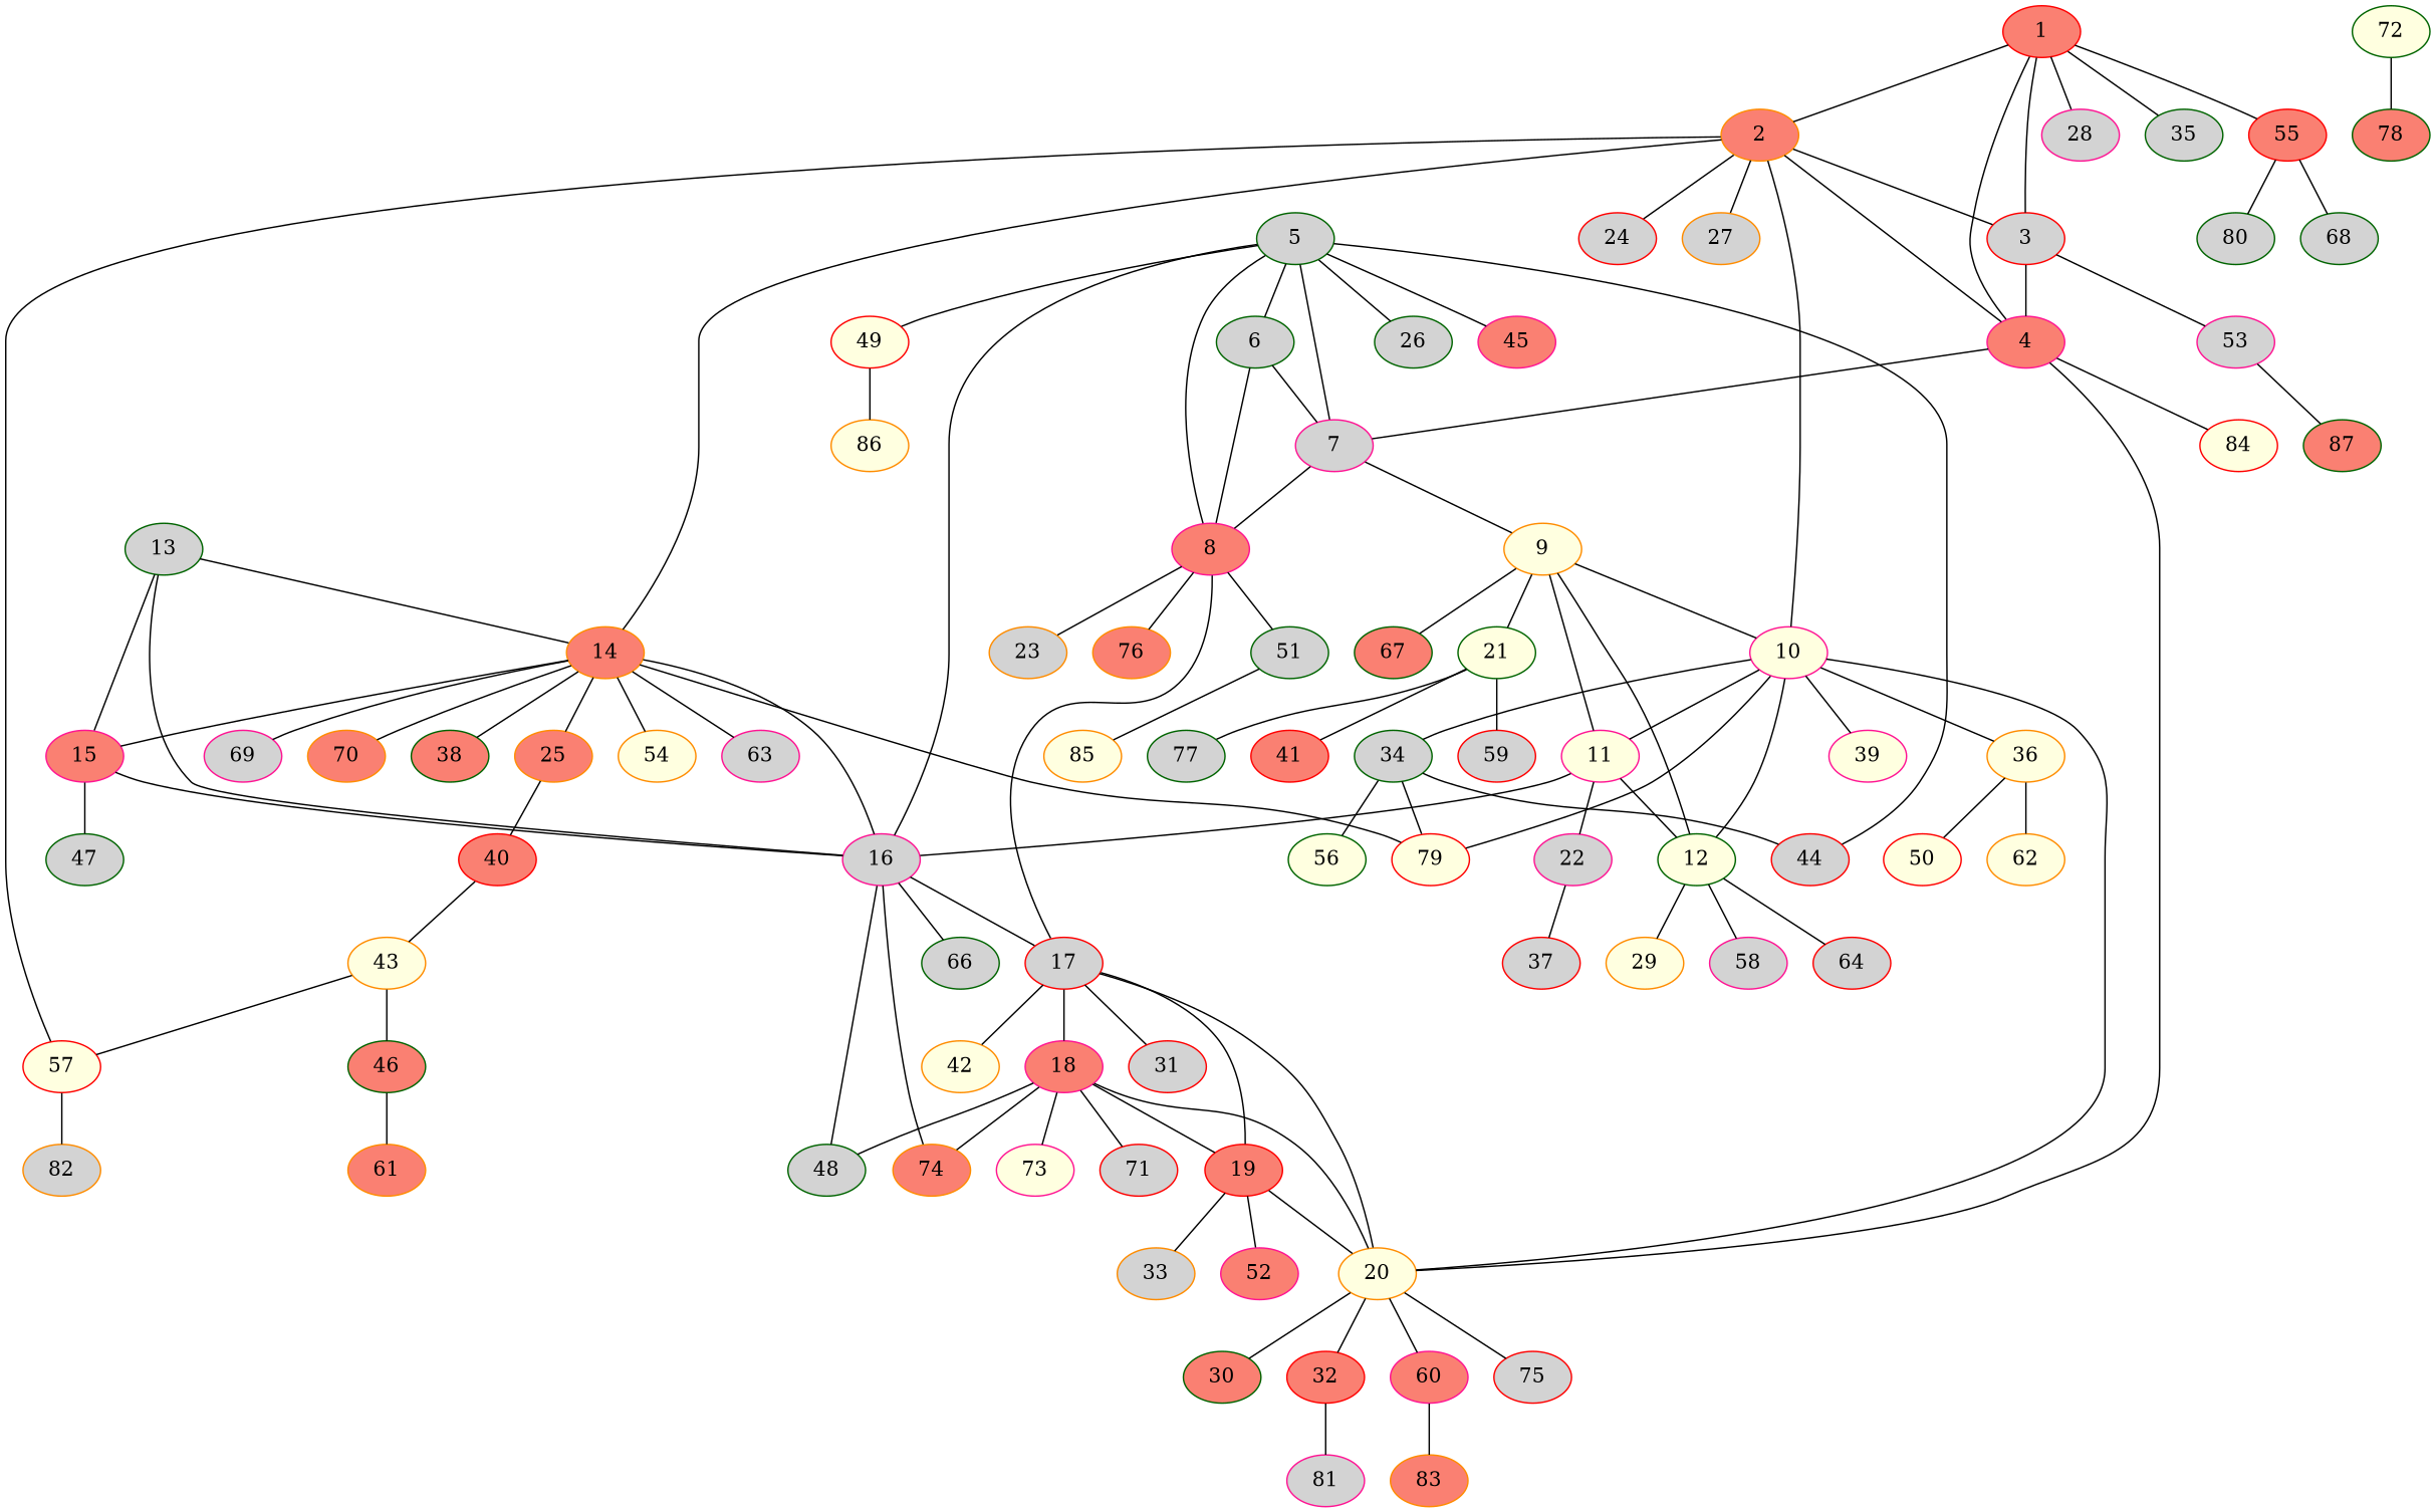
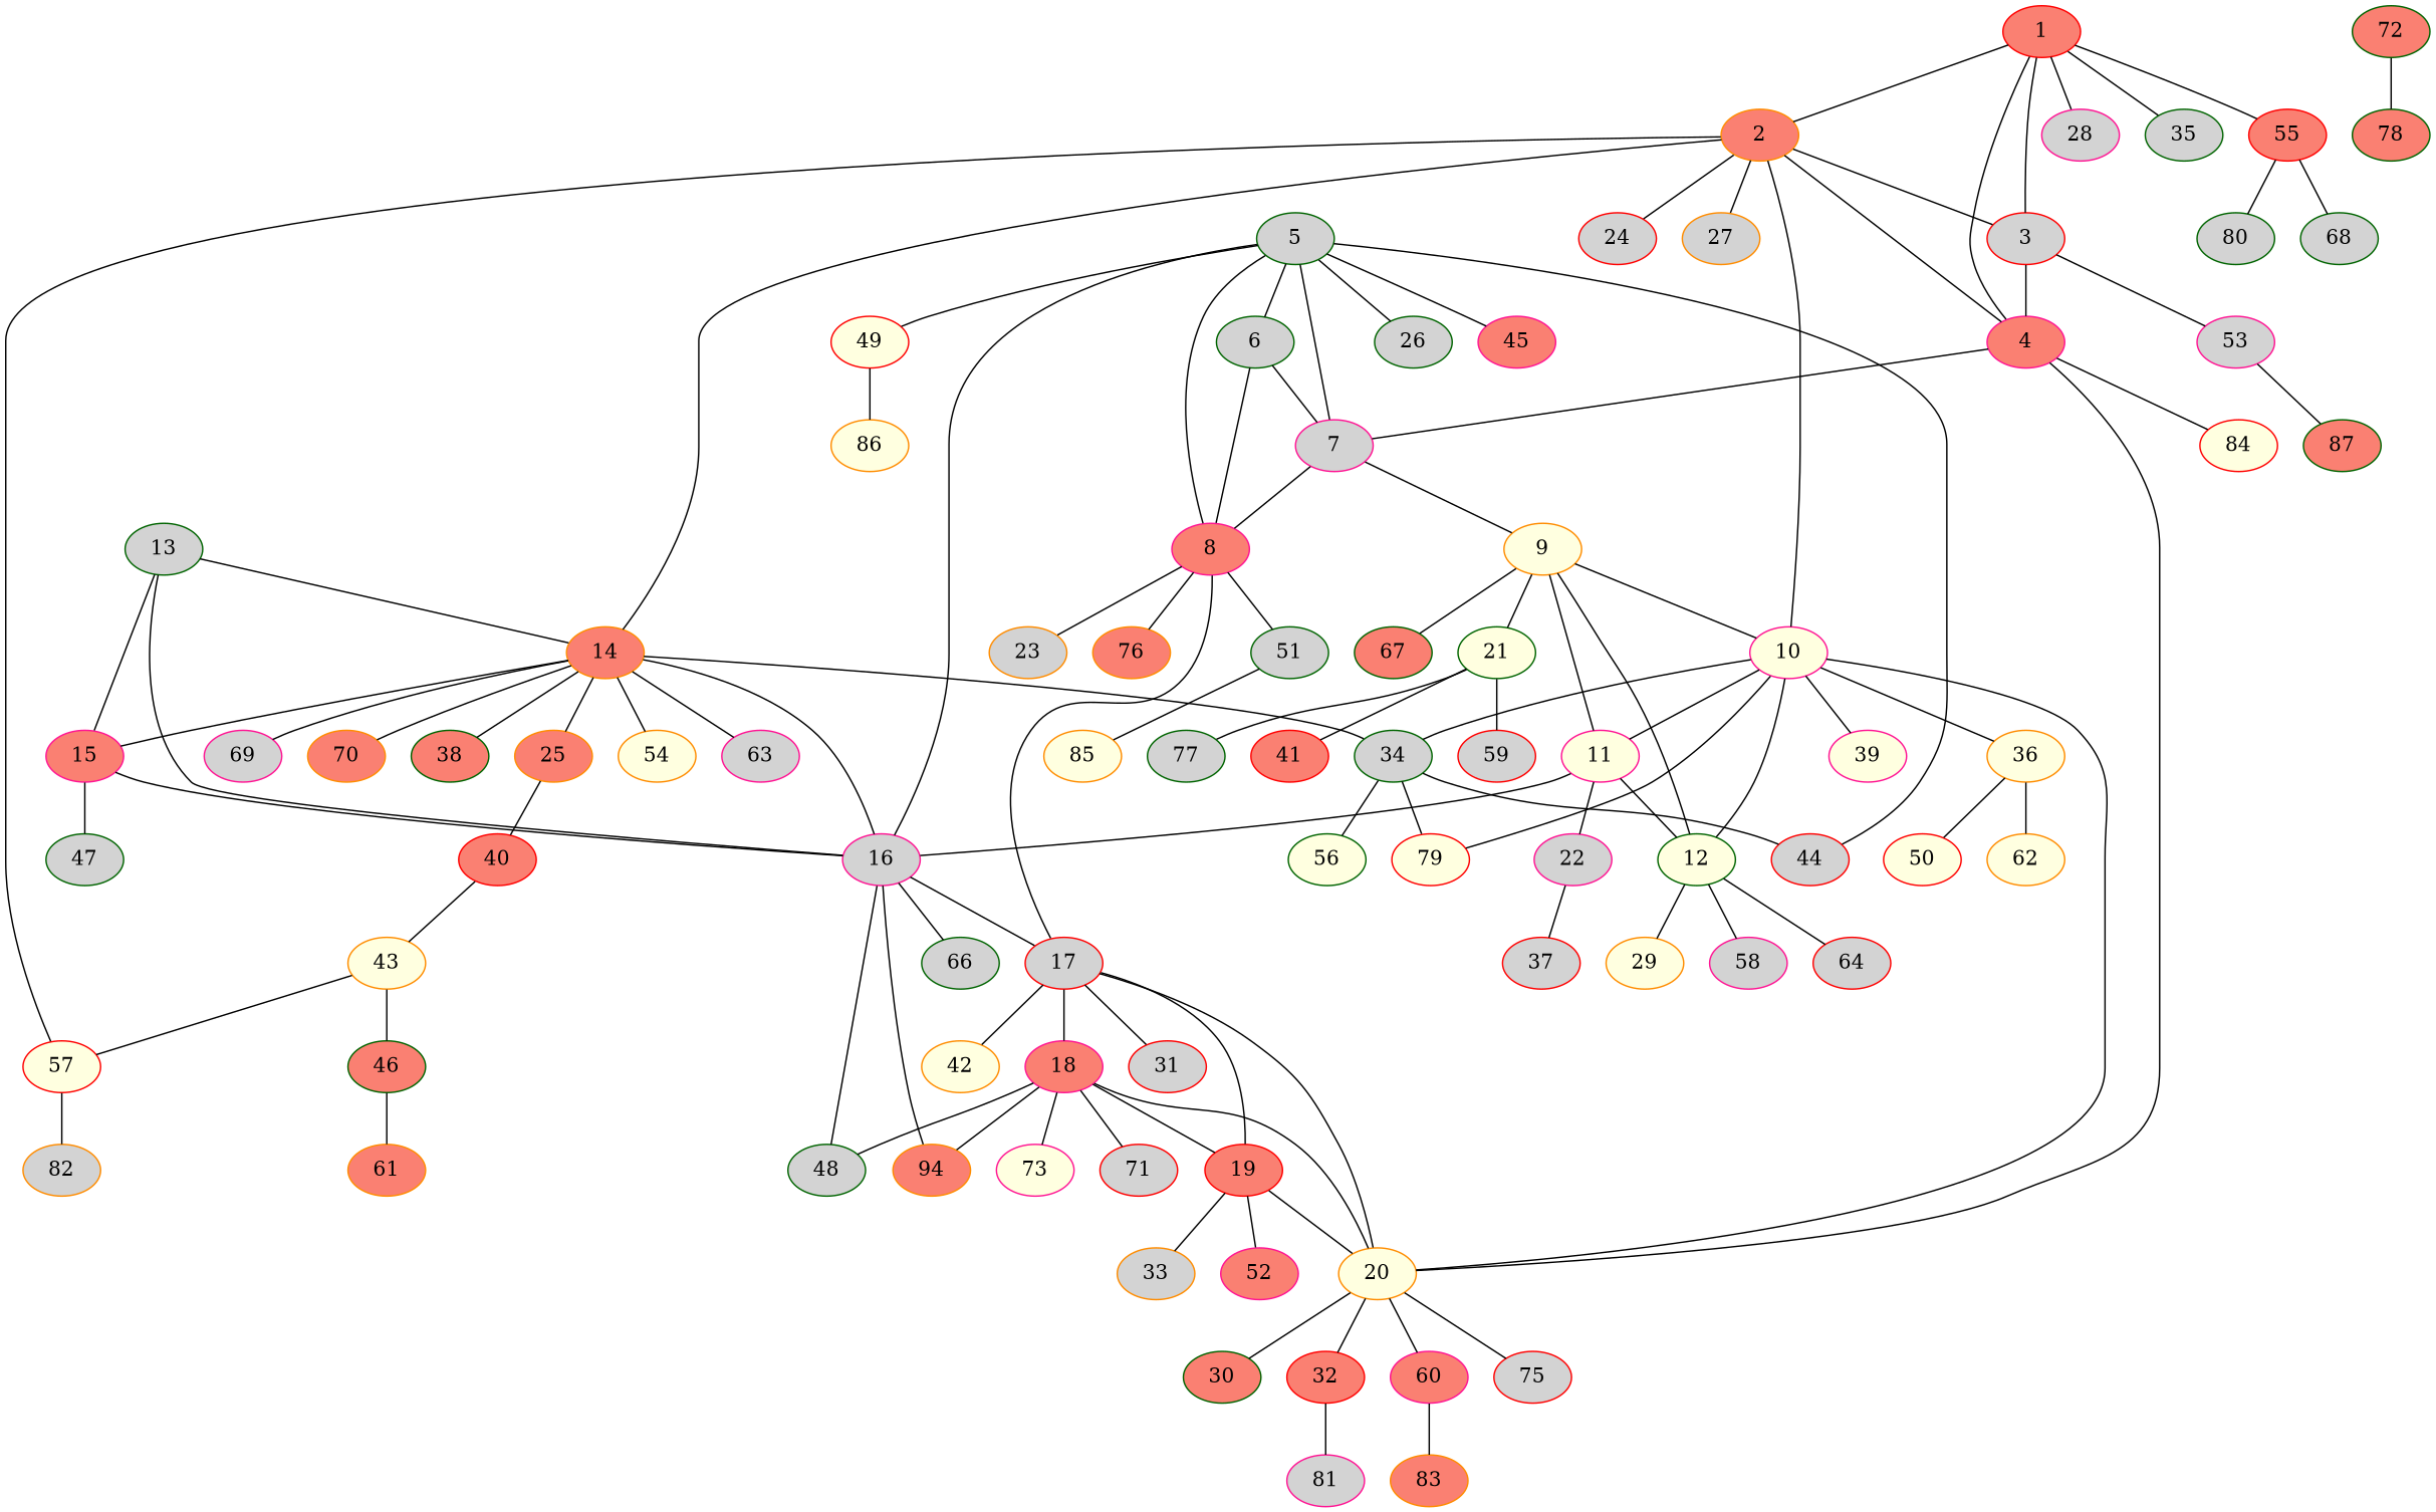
  graph {
    node [color=darkgreen fillcolor=lightgrey style=filled]
    1 [color=red fillcolor=salmon]
    2 [color=darkorange fillcolor=salmon]
    3 [color=red]
    4 [color=deeppink fillcolor=salmon]
    28 [color=deeppink]
    35
    55 [color=red fillcolor=salmon]
    10 [color=deeppink fillcolor=lightyellow]
    14 [color=darkorange fillcolor=salmon]
    24 [color=red]
    27 [color=darkorange]
    57 [color=red fillcolor=lightyellow]
    53 [color=deeppink]
    7 [color=deeppink]
    20 [color=darkorange fillcolor=lightyellow]
    84 [color=red fillcolor=lightyellow]
    68
    80
    11 [color=deeppink fillcolor=lightyellow]
    12 [fillcolor=lightyellow]
    34
    36 [color=darkorange fillcolor=lightyellow]
    39 [color=deeppink fillcolor=lightyellow]
    79 [color=red fillcolor=lightyellow]
    16 [color=deeppink]
    15 [color=deeppink fillcolor=salmon]
    25 [color=darkorange fillcolor=salmon]
    38 [fillcolor=salmon]
    54 [color=darkorange fillcolor=lightyellow]
    63 [color=deeppink]
    69 [color=deeppink]
    70 [color=darkorange fillcolor=salmon]
    82 [color=darkorange]
    87 [fillcolor=salmon]
    8 [color=deeppink fillcolor=salmon]
    9 [color=darkorange fillcolor=lightyellow]
    30 [fillcolor=salmon]
    32 [color=red fillcolor=salmon]
    60 [color=deeppink fillcolor=salmon]
    75 [color=red]
    5
    6
    26
    44 [color=red]
    45 [color=deeppink fillcolor=salmon]
    49 [color=red fillcolor=lightyellow]
    17 [color=red]
    23 [color=darkorange]
    51
    76 [color=darkorange fillcolor=salmon]
    48
    66
-   74 [color=darkorange fillcolor=salmon]
+   74 [color=darkorange fillcolor=salmon label=94]
    86 [color=darkorange fillcolor=lightyellow]
    21 [fillcolor=lightyellow]
    67 [fillcolor=salmon]
    18 [color=deeppink fillcolor=salmon]
    19 [color=red fillcolor=salmon]
    31 [color=red]
    42 [color=darkorange fillcolor=lightyellow]
    85 [color=darkorange fillcolor=lightyellow]
    22 [color=deeppink]
    29 [color=darkorange fillcolor=lightyellow]
    58 [color=deeppink]
    64 [color=red]
    41 [color=red fillcolor=salmon]
    59 [color=red]
    77
    56 [fillcolor=lightyellow]
    50 [color=red fillcolor=lightyellow]
    62 [color=darkorange fillcolor=lightyellow]
    37 [color=red]
    13
    47
    40 [color=red fillcolor=salmon]
    71 [color=red]
    73 [color=deeppink fillcolor=lightyellow]
    33 [color=darkorange]
    52 [color=deeppink fillcolor=salmon]
    81 [color=deeppink]
    83 [color=darkorange fillcolor=salmon]
    43 [color=darkorange fillcolor=lightyellow]
    46 [fillcolor=salmon]
    61 [color=darkorange fillcolor=salmon]
-   72 [fillcolor=lightyellow]
+   72 [fillcolor=salmon]
    78 [fillcolor=salmon]
    1 -- 2
    1 -- 3
    1 -- 4
    1 -- 28
    1 -- 35
    1 -- 55
    2 -- 3
    2 -- 4
    2 -- 10
    2 -- 14
    2 -- 24
    2 -- 27
    2 -- 57
    3 -- 4
    3 -- 53
    4 -- 7
    4 -- 20
    4 -- 84
    55 -- 68
    55 -- 80
    10 -- 20
    10 -- 11
    10 -- 12
    10 -- 34
    10 -- 36
    10 -- 39
    10 -- 79
-   14 -- 79
+   14 -- 34
    14 -- 16
    14 -- 15
    14 -- 25
    14 -- 38
    14 -- 54
    14 -- 63
    14 -- 69
    14 -- 70
    57 -- 82
    53 -- 87
    7 -- 8
    7 -- 9
    20 -- 30
    20 -- 32
    20 -- 60
    20 -- 75
    11 -- 12
    11 -- 16
    11 -- 22
    12 -- 29
    12 -- 58
    12 -- 64
    34 -- 79
    34 -- 44
    34 -- 56
    36 -- 50
    36 -- 62
    16 -- 17
    16 -- 48
    16 -- 66
    16 -- 74
    15 -- 16
    15 -- 47
    25 -- 40
    8 -- 17
    8 -- 23
    8 -- 51
    8 -- 76
    9 -- 10
    9 -- 11
    9 -- 12
    9 -- 21
    9 -- 67
    32 -- 81
    60 -- 83
    5 -- 7
    5 -- 16
    5 -- 8
    5 -- 6
    5 -- 26
    5 -- 44
    5 -- 45
    5 -- 49
    6 -- 7
    6 -- 8
    49 -- 86
    17 -- 20
    17 -- 18
    17 -- 19
    17 -- 31
    17 -- 42
    51 -- 85
    21 -- 41
    21 -- 59
    21 -- 77
    18 -- 20
    18 -- 48
    18 -- 74
    18 -- 19
    18 -- 71
    18 -- 73
    19 -- 20
    19 -- 33
    19 -- 52
    22 -- 37
    13 -- 14
    13 -- 16
    13 -- 15
    40 -- 43
    43 -- 57
    43 -- 46
    46 -- 61
    72 -- 78
  }
